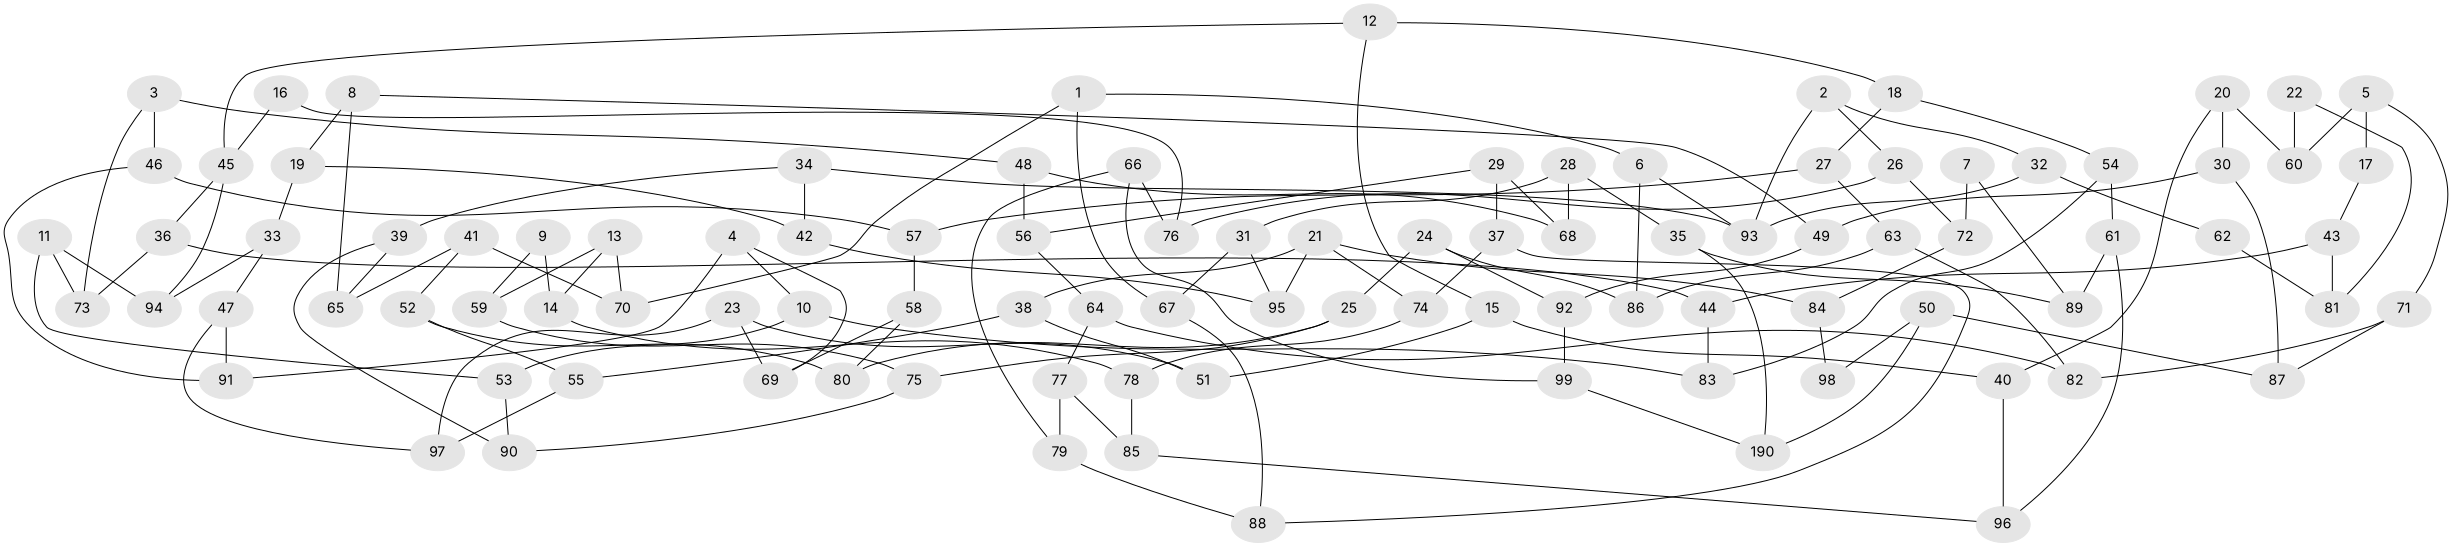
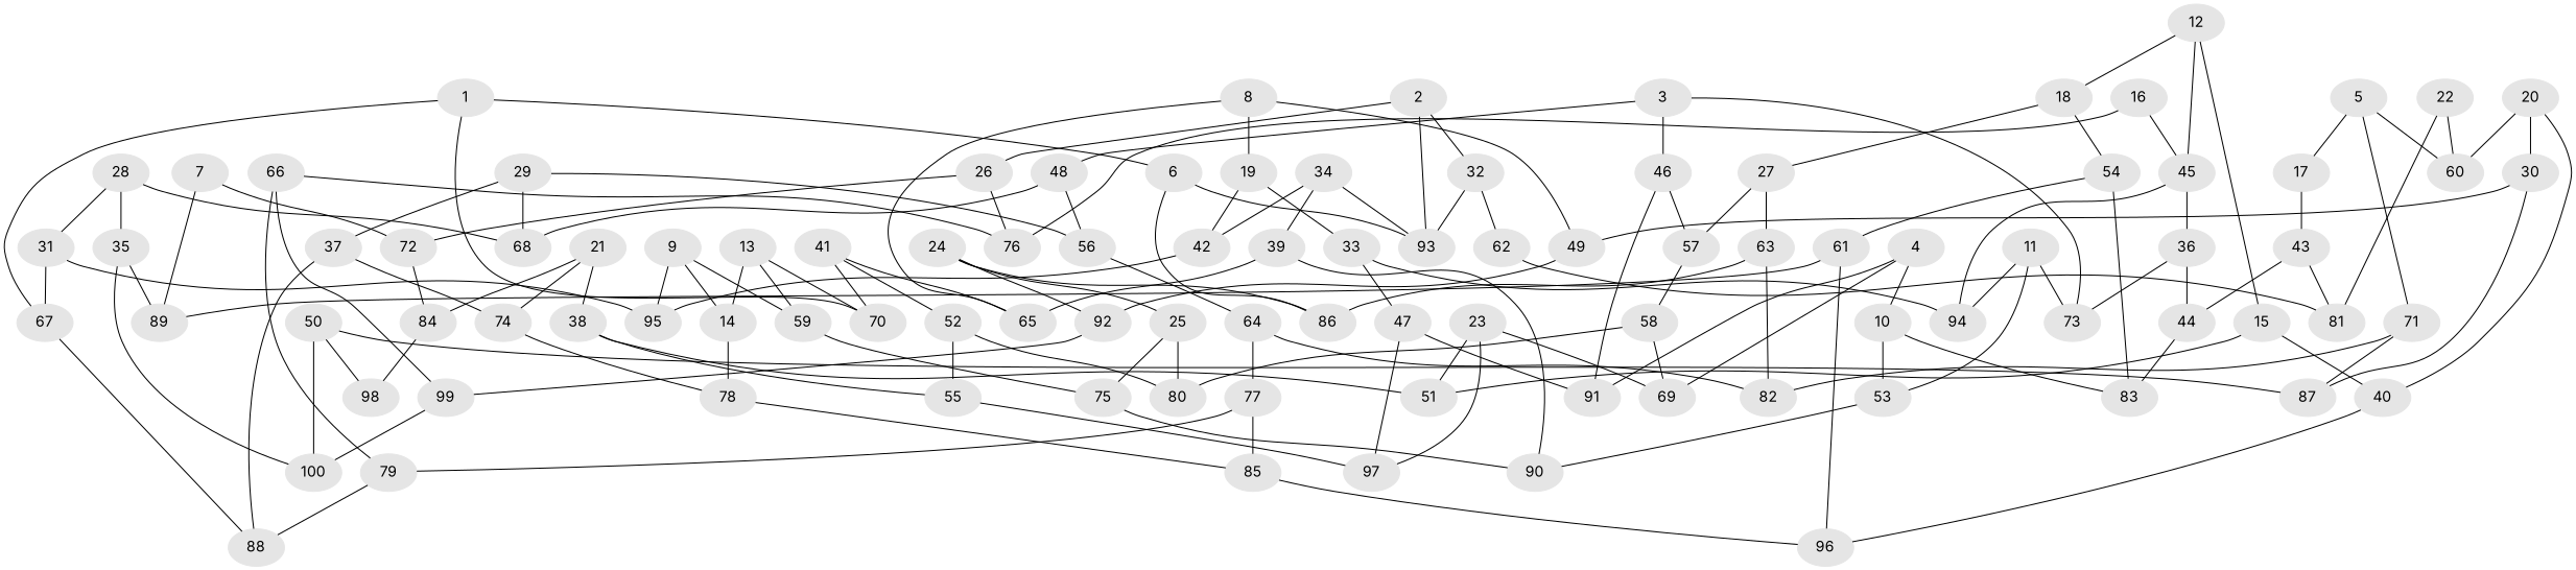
  graph {
    fontname=Inter
    node [color=gray90 fontname=Inter style=filled]
    edge [fontname=Inter]
    1
    6
    67
    70
    86
    93
    88
    2
    26
    32
    72
    76
    62
    81
    3
    46
    48
    73
    91
    57
    68
    56
    4
    10
    69
    53
    83
    5
    17
    60
    71
    43
    87
    82
    7
    89
    84
    8
    19
    49
    65
    33
    42
    92
    9
    14
    59
    95
    78
    75
    90
    11
    94
    12
    15
    18
    45
    40
    51
    27
    54
    36
    13
    85
    96
    16
    44
    22
    63
    61
    47
    20
    30
    21
    38
    74
    55
    98
    23
    97
    24
    25
    80
    99
    58
    28
    31
    35
-   100 [label=190]
+   100
    29
    37
    64
    34
    39
    41
    52
    50
    77
    79
    66
    1 -- 6
    1 -- 67
    1 -- 70
    6 -- 86
    6 -- 93
    67 -- 88
    2 -- 93
    2 -- 26
    2 -- 32
    26 -- 72
    26 -- 76
    32 -- 93
    32 -- 62
    72 -- 84
    62 -- 81
    3 -- 46
    3 -- 48
    3 -- 73
    46 -- 91
    46 -- 57
    48 -- 68
    48 -- 56
    57 -- 58
    56 -- 64
    4 -- 91
    4 -- 10
    4 -- 69
    10 -- 53
    10 -- 83
    53 -- 90
    5 -- 17
    5 -- 60
    5 -- 71
    17 -- 43
    71 -- 87
    71 -- 82
    43 -- 81
    43 -- 44
    7 -- 72
    7 -- 89
    84 -- 98
    8 -- 19
    8 -- 49
    8 -- 65
    19 -- 33
    19 -- 42
    49 -- 92
    33 -- 94
    33 -- 47
    42 -- 95
    92 -- 99
    9 -- 14
    9 -- 59
-   21 -- 95
+   9 -- 95
    14 -- 78
    59 -- 75
    78 -- 85
    75 -- 90
    11 -- 73
    11 -- 53
    11 -- 94
    12 -- 15
    12 -- 18
    12 -- 45
    15 -- 40
    15 -- 51
    18 -- 27
    18 -- 54
    45 -- 94
    45 -- 36
    40 -- 96
    27 -- 57
    27 -- 63
    54 -- 83
    54 -- 61
    36 -- 73
    36 -- 44
    13 -- 70
    13 -- 14
    13 -- 59
    85 -- 96
    16 -- 76
    16 -- 45
    44 -- 83
    22 -- 81
    22 -- 60
    63 -- 86
    63 -- 82
    61 -- 89
    61 -- 96
    47 -- 91
    47 -- 97
    20 -- 60
    20 -- 40
    20 -- 30
    30 -- 87
    30 -- 49
    21 -- 84
    21 -- 38
    21 -- 74
    38 -- 51
    38 -- 55
    74 -- 78
    55 -- 97
    23 -- 69
    23 -- 51
    23 -- 97
    24 -- 86
    24 -- 92
    24 -- 25
    25 -- 75
    25 -- 80
    99 -- 100
    58 -- 69
    58 -- 80
    28 -- 68
    28 -- 31
    28 -- 35
    31 -- 67
    31 -- 95
    35 -- 89
    35 -- 100
    29 -- 68
    29 -- 56
    29 -- 37
    37 -- 88
    37 -- 74
    64 -- 82
    64 -- 77
    34 -- 93
    34 -- 42
    34 -- 39
    39 -- 65
    39 -- 90
    41 -- 70
    41 -- 65
    41 -- 52
    52 -- 55
    52 -- 80
    50 -- 87
    50 -- 98
    50 -- 100
    77 -- 85
    77 -- 79
    79 -- 88
    66 -- 76
    66 -- 99
    66 -- 79
  }
